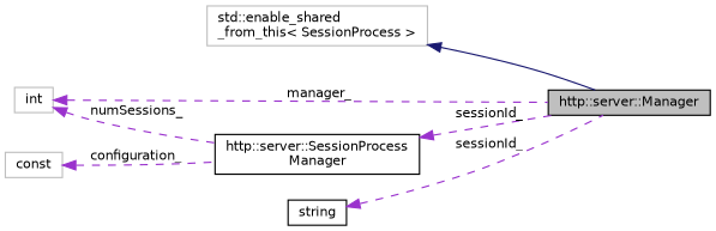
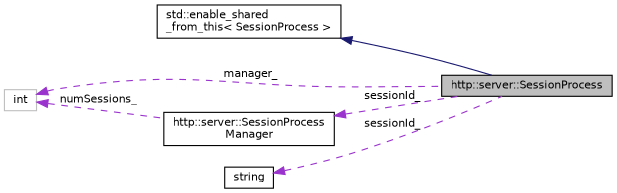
  digraph {
    rankdir=LR
    node [color=black fillcolor=white fontname=Helvetica fontsize=10 shape=record style=filled]
    edge [color=darkorchid3 dir=back fontname=Helvetica fontsize=10 labelfontname=Helvetica labelfontsize=10 style=dashed]
-   n1 [fillcolor=grey75 fontcolor=black height=0.2 label="http::server::Manager" width=0.4]
-   n2 [color=grey75 height=0.2 label="std::enable_shared\l_from_this\< SessionProcess \>" width=0.4]
+   n1 [fillcolor=grey75 fontcolor=black height=0.2 label="http::server::SessionProcess" width=0.4]
+   n2 [height=0.2 label="std::enable_shared\l_from_this\< SessionProcess \>" width=0.4]
    n3 [height=0.2 label="http::server::SessionProcess\lManager" width=0.4]
    n4 [color=grey75 height=0.2 label=int width=0.4]
-   n5 [color=grey75 height=0.2 label=const width=0.4]
    n6 [height=0.2 label=string width=0.4]
    n2 -> n1 [color=midnightblue style=solid]
    n3 -> n1 [label=" sessionId_"]
    n4 -> n1 [label=" manager_"]
    n4 -> n3 [label=" numSessions_"]
-   n5 -> n3 [label=" configuration_"]
    n6 -> n1 [label=" sessionId_"]
  }
